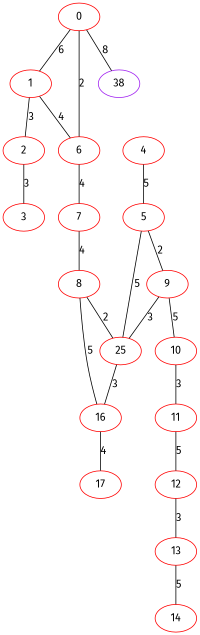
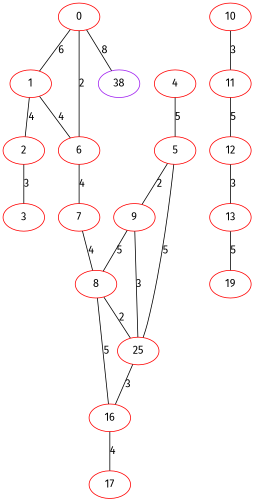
  graph {
    fontname="Fira Sans"
    node [color=red fontname="Fira Sans" weight=1]
    edge [fontname="Fira Sans"]
    0
    1
    6
    n4 [color=purple label=38 weight=4]
    2
    7
    3
    4
    5
    9
    n11 [label=25]
    10
    16
    8
    17
    11
    12
    13
-   14
+   14 [label=19]
    0 -- 1 [label=6]
    0 -- 6 [label=2]
    0 -- n4 [label=8]
    1 -- 6 [label=4]
-   1 -- 2 [label=3]
+   1 -- 2 [label=4]
    6 -- 7 [label=4]
    2 -- 3 [label=3]
    7 -- 8 [label=4]
    4 -- 5 [label=5]
    5 -- 9 [label=2]
    5 -- n11 [label=5]
    9 -- n11 [label=3]
-   9 -- 10 [label=5]
+   9 -- 8 [label=5]
    n11 -- 16 [label=3]
    10 -- 11 [label=3]
    16 -- 17 [label=4]
    8 -- n11 [label=2]
    8 -- 16 [label=5]
    11 -- 12 [label=5]
    12 -- 13 [label=3]
    13 -- 14 [label=5]
  }
